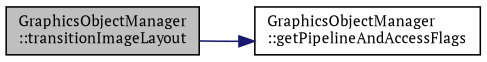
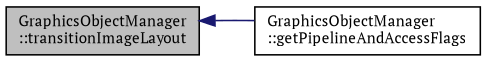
  digraph {
    rankdir=LR
    fontname="PT Serif"
    node [color=black fontname="PT Serif" fontsize=10 shape=record style=filled]
    n1 [fillcolor=grey75 fontcolor=black height=0.2 label="GraphicsObjectManager\l::transitionImageLayout" width=0.4]
    n2 [fillcolor=white height=0.2 label="GraphicsObjectManager\l::getPipelineAndAccessFlags" width=0.4]
-   n1 -> n2 [color=midnightblue fontname="PT Serif" fontsize=10 labelfontname=Helvetica labelfontsize=10 style=solid]
+   n2 -> n1 [color=midnightblue fontname="PT Serif" fontsize=10 labelfontname=Helvetica labelfontsize=10 style=solid]
  }
